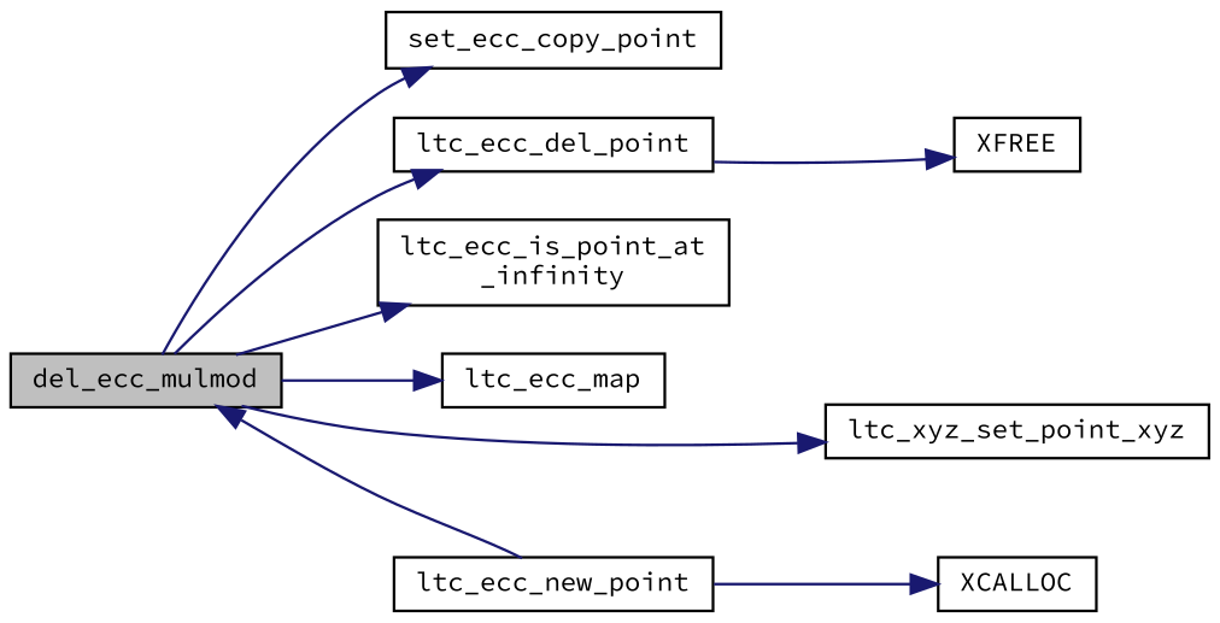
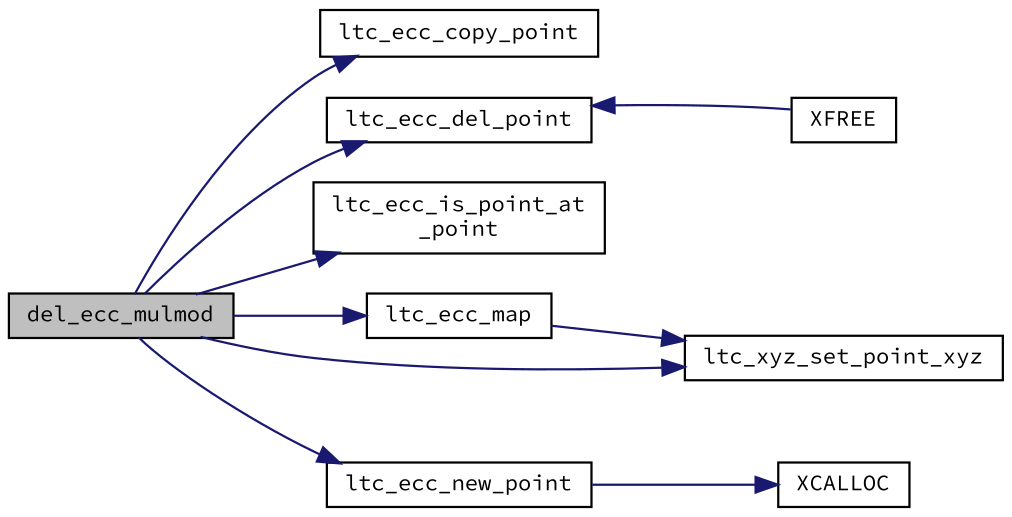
  digraph {
    fontname="Source Code Pro"
    rankdir=LR
    node [color=black fillcolor=white fontname="Source Code Pro" fontsize=10 shape=record style=filled]
    edge [color=midnightblue fontname="Source Code Pro" fontsize=10 labelfontname=Helvetica labelfontsize=10 style=solid]
    n1 [fillcolor=grey75 fontcolor=black height=0.2 label=del_ecc_mulmod width=0.4]
-   n2 [height=0.2 label=set_ecc_copy_point width=0.4]
+   n2 [height=0.2 label=ltc_ecc_copy_point width=0.4]
    n3 [height=0.2 label=ltc_ecc_del_point width=0.4]
-   n4 [height=0.2 label="ltc_ecc_is_point_at\l_infinity" width=0.4]
+   n4 [height=0.2 label="ltc_ecc_is_point_at\l_point" width=0.4]
    n5 [height=0.2 label=ltc_ecc_map width=0.4]
    n6 [height=0.2 label=ltc_xyz_set_point_xyz width=0.4]
    n7 [height=0.2 label=ltc_ecc_new_point width=0.4]
    n8 [height=0.2 label=XFREE width=0.4]
    n9 [height=0.2 label=XCALLOC width=0.4]
    n1 -> n2
    n1 -> n3
    n1 -> n4
    n1 -> n5
    n1 -> n6
-   n7 -> n1
-   n3 -> n8
+   n1 -> n7
+   n8 -> n3
+   n5 -> n6
    n7 -> n9
  }
